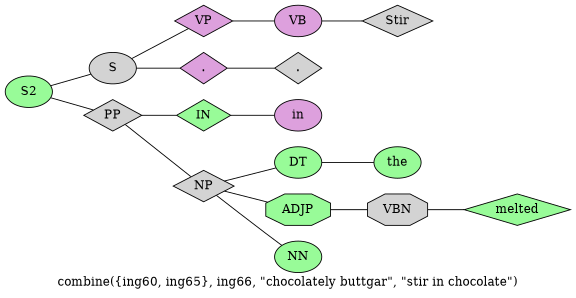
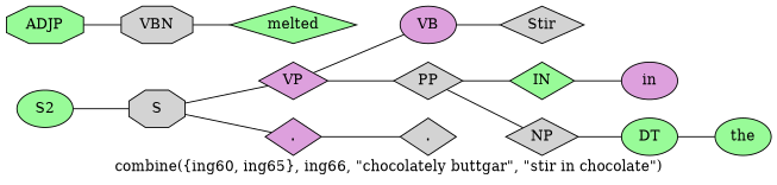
  graph {
    label="combine({ing60, ing65}, ing66, \"chocolately buttgar\", \"stir in chocolate\")"
    rankdir=LR
    node [fillcolor=palegreen shape=diamond style=filled]
    n1 [label=S2 shape=ellipse]
-   n2 [fillcolor=lightgrey label=S shape=ellipse]
+   n2 [fillcolor=lightgrey label=S shape=octagon]
    n3 [fillcolor=plum label=VP]
    n4 [fillcolor=plum label="."]
    n5 [fillcolor=plum label=VB shape=ellipse]
    n6 [fillcolor=lightgrey label=PP]
    n7 [fillcolor=lightgrey label="."]
    n8 [fillcolor=lightgrey label=Stir]
    n9 [label=IN]
    n10 [fillcolor=lightgrey label=NP]
    n11 [fillcolor=plum label=in shape=ellipse]
    n12 [label=DT shape=ellipse]
    n13 [label=ADJP shape=octagon]
-   n14 [label=NN shape=ellipse]
    n15 [label=the shape=ellipse]
    n16 [fillcolor=lightgrey label=VBN shape=octagon]
    n17 [label=melted]
    n1 -- n2
    n2 -- n3
    n2 -- n4
    n3 -- n5
-   n1 -- n6
+   n3 -- n6
    n4 -- n7
    n5 -- n8
    n6 -- n9
    n6 -- n10
    n9 -- n11
    n10 -- n12
-   n10 -- n13
-   n10 -- n14
    n12 -- n15
    n13 -- n16
    n16 -- n17
  }
